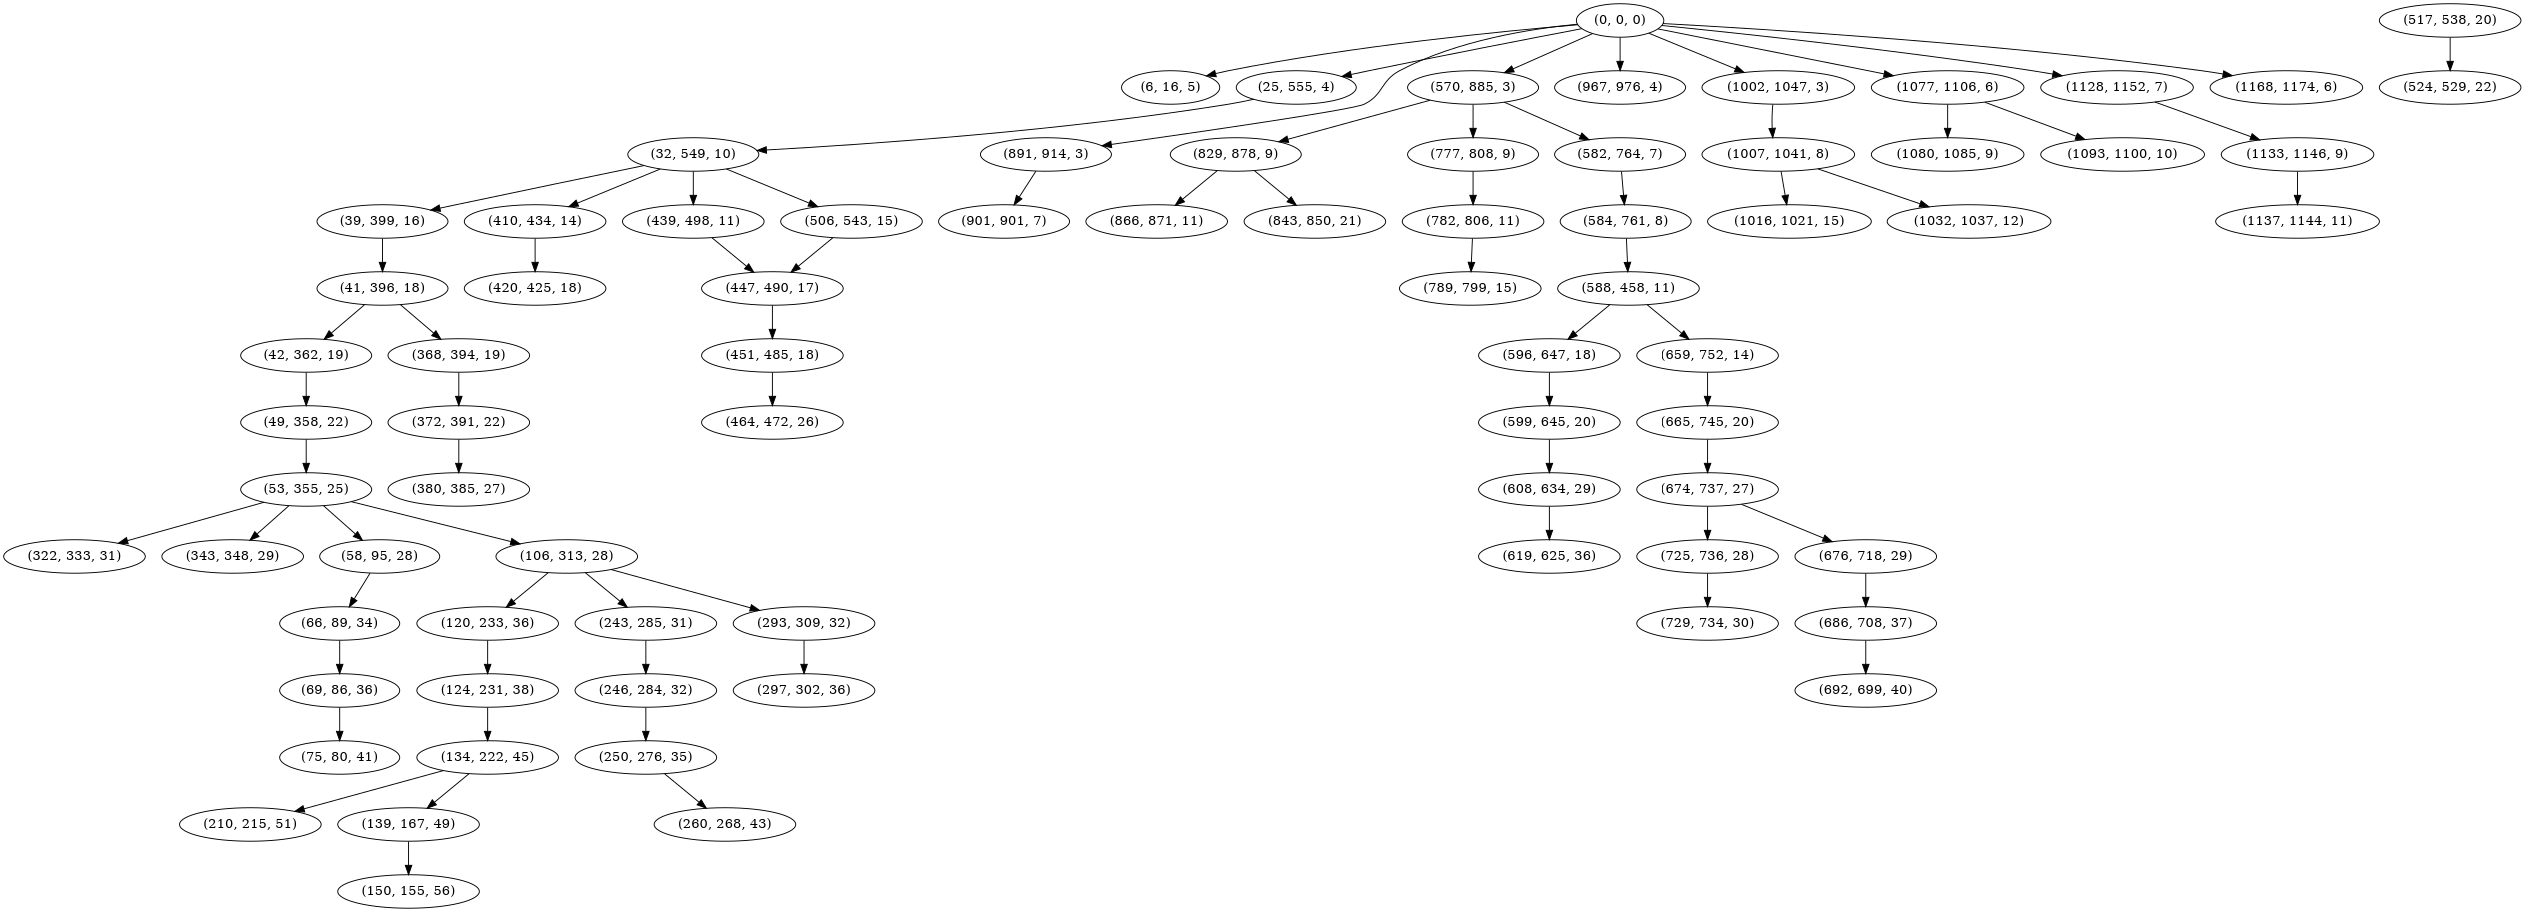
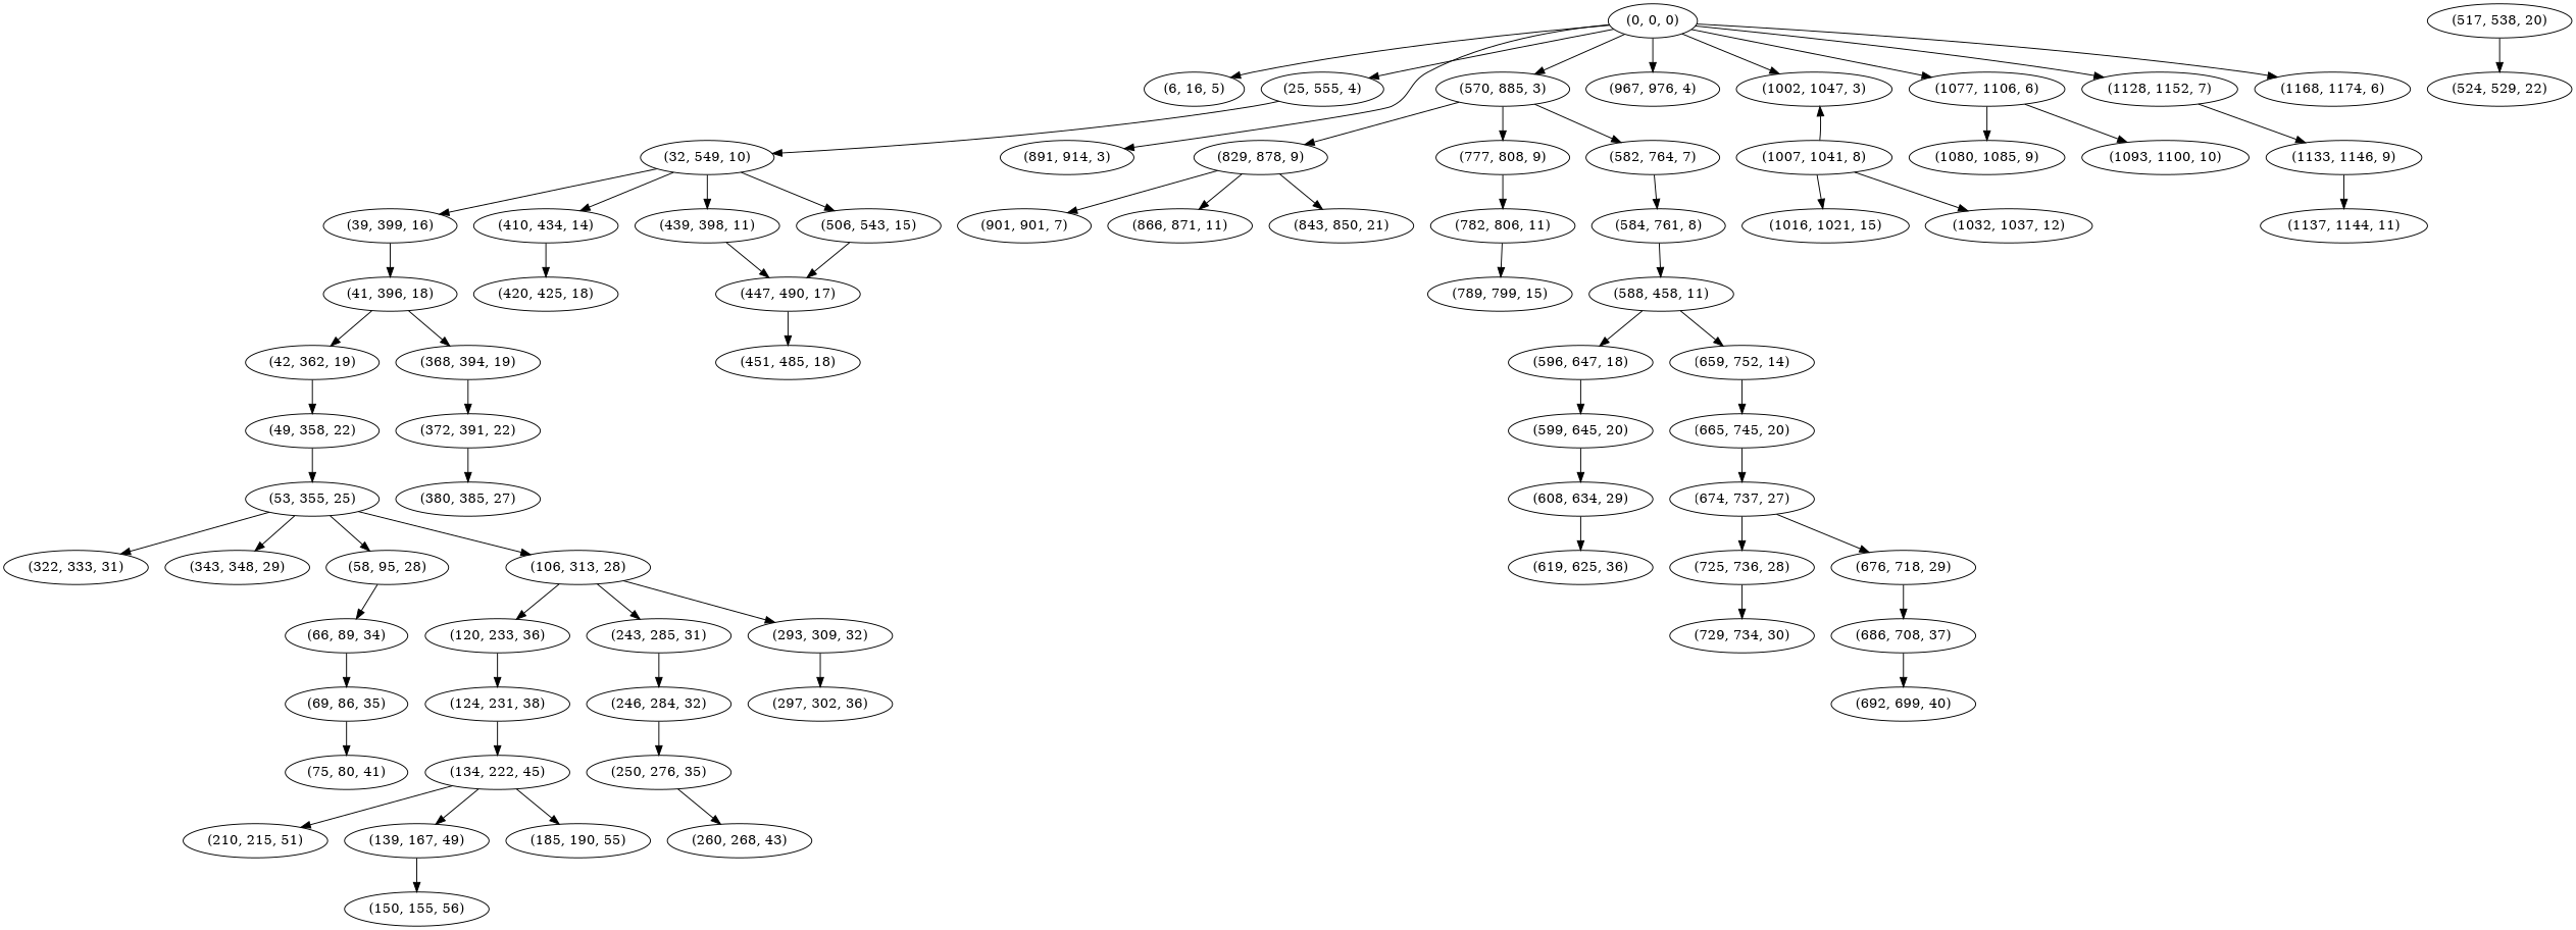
  digraph {
    "(0, 0, 0)"
    "(6, 16, 5)"
    "(25, 555, 4)"
    n4 [label="(570, 885, 3)"]
    "(891, 914, 3)"
    "(967, 976, 4)"
    "(1002, 1047, 3)"
    "(1077, 1106, 6)"
    "(1128, 1152, 7)"
    "(1168, 1174, 6)"
    "(32, 549, 10)"
    "(582, 764, 7)"
    "(777, 808, 9)"
    "(829, 878, 9)"
    n15 [label="(901, 901, 7)"]
    "(1007, 1041, 8)"
    "(1080, 1085, 9)"
    "(1093, 1100, 10)"
    "(1133, 1146, 9)"
    "(39, 399, 16)"
    "(410, 434, 14)"
-   "(439, 498, 11)"
+   "(439, 498, 11)" [label="(439, 398, 11)"]
    "(506, 543, 15)"
    "(41, 396, 18)"
    "(420, 425, 18)"
    "(447, 490, 17)"
    "(42, 362, 19)"
    "(368, 394, 19)"
    "(49, 358, 22)"
    "(372, 391, 22)"
    "(53, 355, 25)"
    "(58, 95, 28)"
    "(106, 313, 28)"
    "(322, 333, 31)"
    "(343, 348, 29)"
    "(66, 89, 34)"
    "(120, 233, 36)"
    "(243, 285, 31)"
    "(293, 309, 32)"
-   "(69, 86, 36)"
+   "(69, 86, 36)" [label="(69, 86, 35)"]
    "(75, 80, 41)"
    "(124, 231, 38)"
    "(246, 284, 32)"
    "(297, 302, 36)"
    "(134, 222, 45)"
    "(139, 167, 49)"
+   "(185, 190, 55)"
    "(210, 215, 51)"
    "(150, 155, 56)"
    "(250, 276, 35)"
    "(260, 268, 43)"
    "(380, 385, 27)"
    "(451, 485, 18)"
-   "(464, 472, 26)"
    "(517, 538, 20)"
    "(524, 529, 22)"
    "(584, 761, 8)"
    "(782, 806, 11)"
    "(843, 850, 21)"
    "(866, 871, 11)"
    n61 [label="(588, 458, 11)"]
    "(596, 647, 18)"
    "(659, 752, 14)"
    "(599, 645, 20)"
    "(665, 745, 20)"
    "(608, 634, 29)"
    "(619, 625, 36)"
    "(674, 737, 27)"
    "(676, 718, 29)"
    "(725, 736, 28)"
    "(686, 708, 37)"
    "(729, 734, 30)"
    "(692, 699, 40)"
    "(789, 799, 15)"
    "(1016, 1021, 15)"
    "(1032, 1037, 12)"
    "(1137, 1144, 11)"
    "(0, 0, 0)" -> "(6, 16, 5)"
    "(0, 0, 0)" -> "(25, 555, 4)"
    "(0, 0, 0)" -> n4
    "(0, 0, 0)" -> "(891, 914, 3)"
    "(0, 0, 0)" -> "(967, 976, 4)"
    "(0, 0, 0)" -> "(1002, 1047, 3)"
    "(0, 0, 0)" -> "(1077, 1106, 6)"
    "(0, 0, 0)" -> "(1128, 1152, 7)"
    "(0, 0, 0)" -> "(1168, 1174, 6)"
    "(25, 555, 4)" -> "(32, 549, 10)"
    n4 -> "(582, 764, 7)"
    n4 -> "(777, 808, 9)"
    n4 -> "(829, 878, 9)"
-   "(891, 914, 3)" -> n15
-   "(1002, 1047, 3)" -> "(1007, 1041, 8)"
+   "(829, 878, 9)" -> n15
+   "(1007, 1041, 8)" -> "(1002, 1047, 3)"
    "(1077, 1106, 6)" -> "(1080, 1085, 9)"
    "(1077, 1106, 6)" -> "(1093, 1100, 10)"
    "(1128, 1152, 7)" -> "(1133, 1146, 9)"
    "(32, 549, 10)" -> "(39, 399, 16)"
    "(32, 549, 10)" -> "(410, 434, 14)"
    "(32, 549, 10)" -> "(439, 498, 11)"
    "(32, 549, 10)" -> "(506, 543, 15)"
    "(582, 764, 7)" -> "(584, 761, 8)"
    "(777, 808, 9)" -> "(782, 806, 11)"
    "(829, 878, 9)" -> "(843, 850, 21)"
    "(829, 878, 9)" -> "(866, 871, 11)"
    "(1007, 1041, 8)" -> "(1016, 1021, 15)"
    "(1007, 1041, 8)" -> "(1032, 1037, 12)"
    "(1133, 1146, 9)" -> "(1137, 1144, 11)"
    "(39, 399, 16)" -> "(41, 396, 18)"
    "(410, 434, 14)" -> "(420, 425, 18)"
    "(439, 498, 11)" -> "(447, 490, 17)"
    "(506, 543, 15)" -> "(447, 490, 17)"
    "(41, 396, 18)" -> "(42, 362, 19)"
    "(41, 396, 18)" -> "(368, 394, 19)"
    "(447, 490, 17)" -> "(451, 485, 18)"
    "(42, 362, 19)" -> "(49, 358, 22)"
    "(368, 394, 19)" -> "(372, 391, 22)"
    "(49, 358, 22)" -> "(53, 355, 25)"
    "(372, 391, 22)" -> "(380, 385, 27)"
    "(53, 355, 25)" -> "(58, 95, 28)"
    "(53, 355, 25)" -> "(106, 313, 28)"
    "(53, 355, 25)" -> "(322, 333, 31)"
    "(53, 355, 25)" -> "(343, 348, 29)"
    "(58, 95, 28)" -> "(66, 89, 34)"
    "(106, 313, 28)" -> "(120, 233, 36)"
    "(106, 313, 28)" -> "(243, 285, 31)"
    "(106, 313, 28)" -> "(293, 309, 32)"
    "(66, 89, 34)" -> "(69, 86, 36)"
    "(120, 233, 36)" -> "(124, 231, 38)"
    "(243, 285, 31)" -> "(246, 284, 32)"
    "(293, 309, 32)" -> "(297, 302, 36)"
    "(69, 86, 36)" -> "(75, 80, 41)"
    "(124, 231, 38)" -> "(134, 222, 45)"
    "(246, 284, 32)" -> "(250, 276, 35)"
    "(134, 222, 45)" -> "(139, 167, 49)"
+   "(134, 222, 45)" -> "(185, 190, 55)"
    "(134, 222, 45)" -> "(210, 215, 51)"
    "(139, 167, 49)" -> "(150, 155, 56)"
    "(250, 276, 35)" -> "(260, 268, 43)"
-   "(451, 485, 18)" -> "(464, 472, 26)"
    "(517, 538, 20)" -> "(524, 529, 22)"
    "(584, 761, 8)" -> n61
    "(782, 806, 11)" -> "(789, 799, 15)"
    n61 -> "(596, 647, 18)"
    n61 -> "(659, 752, 14)"
    "(596, 647, 18)" -> "(599, 645, 20)"
    "(659, 752, 14)" -> "(665, 745, 20)"
    "(599, 645, 20)" -> "(608, 634, 29)"
    "(665, 745, 20)" -> "(674, 737, 27)"
    "(608, 634, 29)" -> "(619, 625, 36)"
    "(674, 737, 27)" -> "(676, 718, 29)"
    "(674, 737, 27)" -> "(725, 736, 28)"
    "(676, 718, 29)" -> "(686, 708, 37)"
    "(725, 736, 28)" -> "(729, 734, 30)"
    "(686, 708, 37)" -> "(692, 699, 40)"
  }
